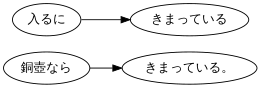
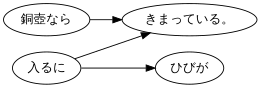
  digraph {
    rankdir=LR
    n1 [label="銅壺なら"]
    n2 [label="きまっている。"]
-   n3 [label="きまっている"]
+   n3 [label="ひびが"]
    n4 [label="入るに"]
    n1 -> n2
+   n4 -> n2
    n4 -> n3
  }
